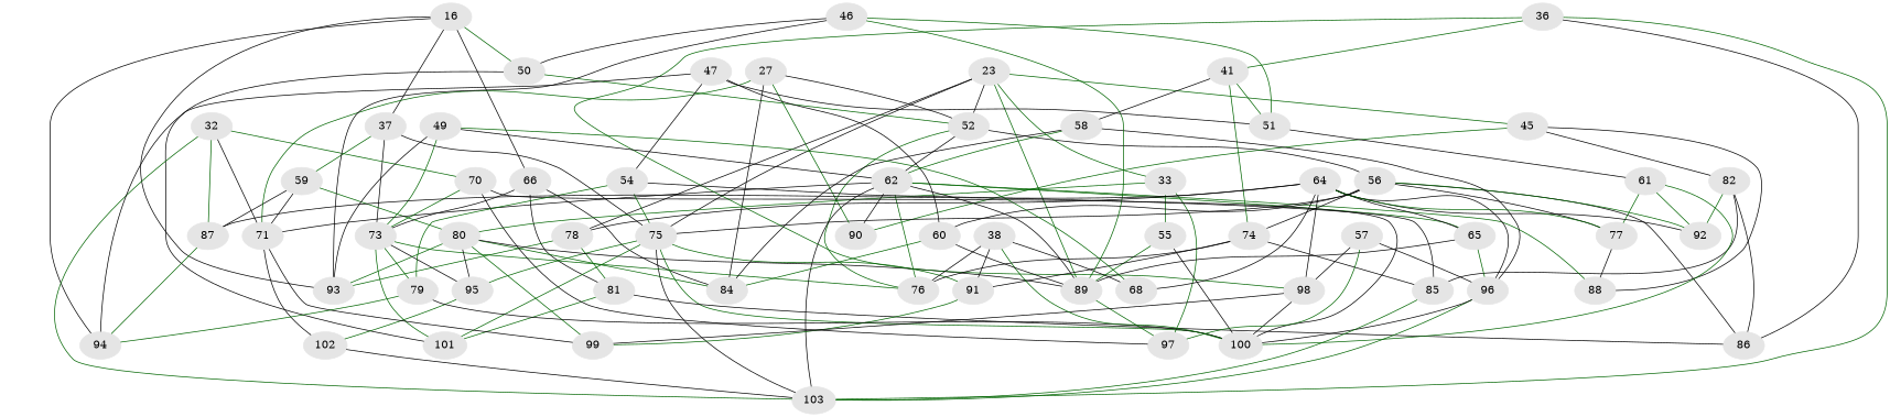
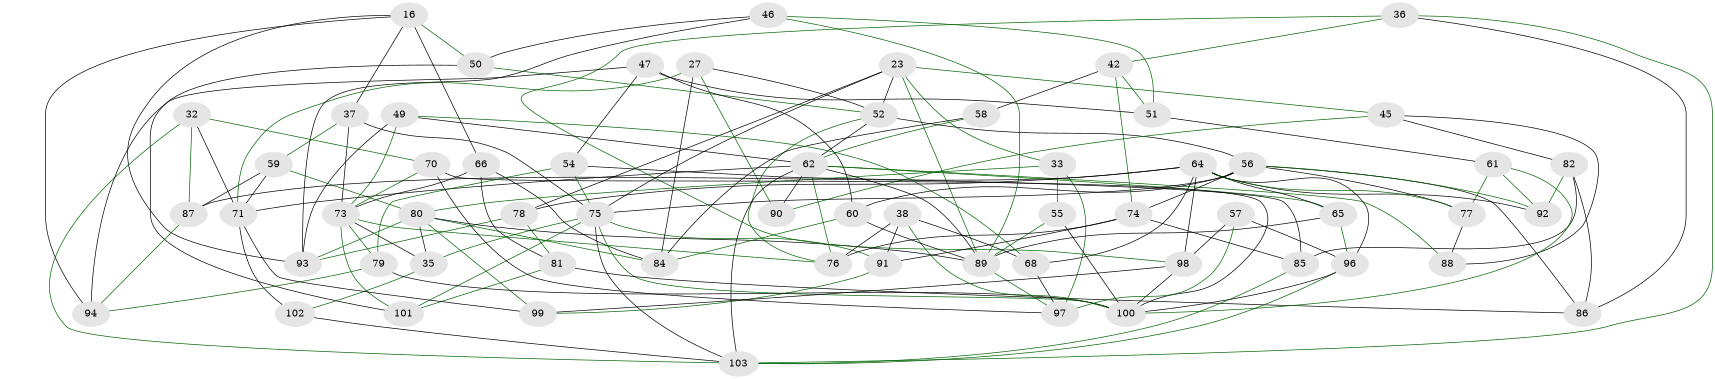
  graph {
    node [color=gray90 style=filled]
    edge [color=black]
    16 [super="+1"]
    37
    50
    66 [super="+53"]
    93 [super="+83"]
    94
    75 [super="+6+72+10"]
    59
    73 [super="+31+67"]
    52 [super="+20"]
    101
    84 [super="+63"]
    81
    23 [super="+14+12"]
    33 [super="+8"]
    n16 [label=45]
    78
    89 [super="+3+35"]
    55
    80 [super="+40"]
    97 [super="+15"]
    90
    82
    88
    76 [super="+34"]
    62 [super="+41+43"]
    56 [super="+9+25"]
    103 [super="+26"]
    91
    100 [super="+45"]
-   95
+   95 [label=35]
    27
    71 [super="+44"]
    99
    102
    32
    70
    87
    36
-   42 [label=41]
+   42
    86
    98 [super="+39"]
    51
    58
    74 [super="+18"]
    79
    38
    68
    61
    96 [super="+7+69"]
    85
    46
    47
    54
    60
    92
    65 [super="+22"]
    49
    77
    57
    64 [super="+11+21+24"]
    16 -- 37
    16 -- 50 [color=darkgreen]
    16 -- 66 [weight=2]
    16 -- 93
    16 -- 94
    37 -- 75
    37 -- 59 [color=darkgreen]
    37 -- 73
    50 -- 52 [color=darkgreen]
    50 -- 101
    66 -- 73
    66 -- 84 [weight=2]
    66 -- 81
    75 -- 101 [color=darkgreen]
    75 -- 103
    75 -- 91 [color=darkgreen]
    75 -- 100 [color=darkgreen]
    75 -- 95 [color=darkgreen]
    59 -- 80 [color=darkgreen]
    59 -- 71
    59 -- 87
    73 -- 101 [color=darkgreen]
    73 -- 76 [color=darkgreen]
    73 -- 95
    73 -- 79 [color=darkgreen]
    52 -- 76 [color=darkgreen]
    52 -- 62 [weight=2]
    52 -- 56 [weight=2]
    81 -- 101 [color=darkgreen]
    81 -- 86
    23 -- 75 [weight=2]
    23 -- 52
    23 -- 33 [color=darkgreen weight=2]
    23 -- n16 [color=darkgreen]
    23 -- 78
    23 -- 89 [color=darkgreen]
    33 -- 55 [color=darkgreen weight=2]
    33 -- 80 [color=darkgreen]
    33 -- 97 [color=darkgreen]
    n16 -- 90 [color=darkgreen]
    n16 -- 82
    n16 -- 88
    78 -- 93 [color=darkgreen]
    78 -- 81 [color=darkgreen]
    89 -- 97 [color=darkgreen]
    55 -- 89 [color=darkgreen]
    55 -- 100
    80 -- 93 [color=darkgreen weight=2]
    80 -- 84 [color=darkgreen]
    80 -- 89
    80 -- 95
    80 -- 99 [color=darkgreen]
    82 -- 86
    82 -- 85
    82 -- 92 [color=darkgreen]
    62 -- 89
    62 -- 90 [weight=2]
    62 -- 88 [color=darkgreen weight=2]
    62 -- 76 [color=darkgreen]
    62 -- 103 [weight=2]
    62 -- 71 [weight=2]
    62 -- 65 [color=darkgreen weight=2]
    56 -- 75
    56 -- 86
    56 -- 74
    56 -- 60
    56 -- 92 [color=darkgreen]
    56 -- 77
    91 -- 99 [color=darkgreen]
    95 -- 102 [color=darkgreen]
    27 -- 52
    27 -- 84
    27 -- 90 [color=darkgreen]
    27 -- 71 [color=darkgreen]
    71 -- 99
    71 -- 102 [weight=2]
    102 -- 103
    32 -- 103 [color=darkgreen]
    32 -- 71
    32 -- 70 [color=darkgreen]
    32 -- 87 [color=darkgreen]
    70 -- 73 [color=darkgreen]
    70 -- 97
    70 -- 100
    87 -- 94 [color=darkgreen]
    36 -- 103 [color=darkgreen]
    36 -- 42 [color=darkgreen]
    36 -- 86
    36 -- 98 [color=darkgreen]
    42 -- 51 [color=darkgreen]
    42 -- 58
    42 -- 74 [color=darkgreen]
    98 -- 100
    98 -- 99
    51 -- 61
    58 -- 84
    58 -- 62 [color=darkgreen]
-   58 -- 96
    74 -- 76 [weight=2]
    74 -- 91
    74 -- 85
    79 -- 94 [color=darkgreen]
    79 -- 100
    38 -- 76
    38 -- 91
    38 -- 100 [color=darkgreen]
    38 -- 68
+   68 -- 97
    61 -- 100 [color=darkgreen]
    61 -- 92 [color=darkgreen]
    61 -- 77 [color=darkgreen]
    96 -- 103 [color=darkgreen]
    96 -- 100
    85 -- 103 [color=darkgreen]
    46 -- 50
    46 -- 93
    46 -- 89 [color=darkgreen]
    46 -- 51 [color=darkgreen]
    47 -- 94
    47 -- 51
    47 -- 54
    47 -- 60
    54 -- 75 [color=darkgreen]
    54 -- 79 [color=darkgreen]
    54 -- 85
    60 -- 84 [color=darkgreen]
    60 -- 89
    65 -- 89
    65 -- 96 [color=darkgreen weight=2]
    49 -- 93
    49 -- 73 [color=darkgreen]
    49 -- 62
    49 -- 68 [color=darkgreen]
    77 -- 88
    57 -- 97 [color=darkgreen weight=2]
    57 -- 98
    57 -- 96
    64 -- 78
    64 -- 87
    64 -- 98 [weight=2]
    64 -- 68
    64 -- 96 [weight=2]
    64 -- 92
    64 -- 65
    64 -- 77 [color=darkgreen]
  }
